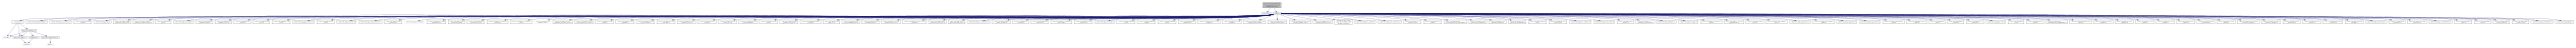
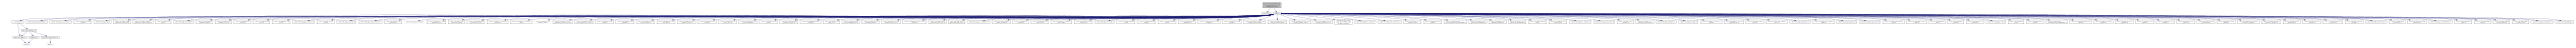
  digraph {
    fontname="Source Code Pro"
    node [color=black fillcolor=white fontname="Source Code Pro" fontsize=10 shape=record style=filled]
    edge [color=midnightblue fontname="Source Code Pro" fontsize=10 labelfontname=Helvetica labelfontsize=10 style=solid]
    n1 [fillcolor=grey75 fontcolor=black height=0.2 label="libraries/GCS_MAVLink\l/include/mavlink/v1.0\l/common/mavlink.h" width=0.4]
    n2 [height=0.2 label="version.h" width=0.4]
    n3 [height=0.2 label="common.h" width=0.4]
    n4 [height=0.2 label="../protocol.h" width=0.4]
    n5 [height=0.2 label="./mavlink_msg_heartbeat.h" width=0.4]
    n6 [height=0.2 label="./mavlink_msg_sys_status.h" width=0.4]
    n7 [height=0.2 label="./mavlink_msg_system\l_time.h" width=0.4]
    n8 [height=0.2 label="./mavlink_msg_ping.h" width=0.4]
    n9 [height=0.2 label="./mavlink_msg_change\l_operator_control.h" width=0.4]
    n10 [height=0.2 label="./mavlink_msg_change\l_operator_control_ack.h" width=0.4]
    n11 [height=0.2 label="./mavlink_msg_auth\l_key.h" width=0.4]
    n12 [height=0.2 label="./mavlink_msg_set_mode.h" width=0.4]
    n13 [height=0.2 label="./mavlink_msg_param\l_request_read.h" width=0.4]
    n14 [height=0.2 label="./mavlink_msg_param\l_request_list.h" width=0.4]
    n15 [height=0.2 label="./mavlink_msg_param\l_value.h" width=0.4]
    n16 [height=0.2 label="./mavlink_msg_param\l_set.h" width=0.4]
    n17 [height=0.2 label="./mavlink_msg_gps_raw\l_int.h" width=0.4]
    n18 [height=0.2 label="./mavlink_msg_gps_status.h" width=0.4]
    n19 [height=0.2 label="./mavlink_msg_scaled\l_imu.h" width=0.4]
    n20 [height=0.2 label="./mavlink_msg_raw_imu.h" width=0.4]
    n21 [height=0.2 label="./mavlink_msg_raw_pressure.h" width=0.4]
    n22 [height=0.2 label="./mavlink_msg_scaled\l_pressure.h" width=0.4]
    n23 [color=grey75 height=0.2 label="./mavlink_msg_attitude.h" width=0.4]
    n24 [height=0.2 label="./mavlink_msg_attitude\l_quaternion.h" width=0.4]
    n25 [height=0.2 label="./mavlink_msg_local\l_position_ned.h" width=0.4]
    n26 [height=0.2 label="./mavlink_msg_global\l_position_int.h" width=0.4]
    n27 [height=0.2 label="./mavlink_msg_rc_channels\l_scaled.h" width=0.4]
    n28 [height=0.2 label="./mavlink_msg_rc_channels\l_raw.h" width=0.4]
    n29 [color=grey75 height=0.2 label="./mavlink_msg_servo\l_output_raw.h" width=0.4]
    n30 [height=0.2 label="./mavlink_msg_mission\l_request_partial_list.h" width=0.4]
    n31 [height=0.2 label="./mavlink_msg_mission\l_write_partial_list.h" width=0.4]
    n32 [height=0.2 label="./mavlink_msg_mission\l_item.h" width=0.4]
    n33 [height=0.2 label="./mavlink_msg_mission\l_request.h" width=0.4]
    n34 [height=0.2 label="./mavlink_msg_mission\l_set_current.h" width=0.4]
    n35 [height=0.2 label="./mavlink_msg_mission\l_current.h" width=0.4]
    n36 [height=0.2 label="./mavlink_msg_mission\l_request_list.h" width=0.4]
    n37 [height=0.2 label="./mavlink_msg_mission\l_count.h" width=0.4]
    n38 [height=0.2 label="./mavlink_msg_mission\l_clear_all.h" width=0.4]
    n39 [height=0.2 label="./mavlink_msg_mission\l_item_reached.h" width=0.4]
    n40 [height=0.2 label="./mavlink_msg_mission\l_ack.h" width=0.4]
    n41 [height=0.2 label="./mavlink_msg_set_gps\l_global_origin.h" width=0.4]
    n42 [height=0.2 label="./mavlink_msg_gps_global\l_origin.h" width=0.4]
    n43 [height=0.2 label="./mavlink_msg_param\l_map_rc.h" width=0.4]
    n44 [height=0.2 label="./mavlink_msg_safety\l_set_allowed_area.h" width=0.4]
    n45 [height=0.2 label="./mavlink_msg_safety\l_allowed_area.h" width=0.4]
    n46 [height=0.2 label="./mavlink_msg_attitude\l_quaternion_cov.h" width=0.4]
    n47 [height=0.2 label="./mavlink_msg_nav_controller\l_output.h" width=0.4]
    n48 [height=0.2 label="./mavlink_msg_global\l_position_int_cov.h" width=0.4]
    n49 [height=0.2 label="./mavlink_msg_local\l_position_ned_cov.h" width=0.4]
    n50 [height=0.2 label="./mavlink_msg_rc_channels.h" width=0.4]
    n51 [height=0.2 label="./mavlink_msg_request\l_data_stream.h" width=0.4]
    n52 [height=0.2 label="./mavlink_msg_data\l_stream.h" width=0.4]
    n53 [height=0.2 label="./mavlink_msg_manual\l_control.h" width=0.4]
    n54 [height=0.2 label="./mavlink_msg_rc_channels\l_override.h" width=0.4]
    n55 [height=0.2 label="./mavlink_msg_mission\l_item_int.h" width=0.4]
    n56 [height=0.2 label="./mavlink_msg_vfr_hud.h" width=0.4]
    n57 [height=0.2 label="./mavlink_msg_command\l_int.h" width=0.4]
    n58 [height=0.2 label="./mavlink_msg_command\l_long.h" width=0.4]
    n59 [height=0.2 label="./mavlink_msg_command\l_ack.h" width=0.4]
    n60 [height=0.2 label="./mavlink_msg_manual\l_setpoint.h" width=0.4]
    n61 [height=0.2 label="./mavlink_msg_set_attitude\l_target.h" width=0.4]
    n62 [height=0.2 label="./mavlink_msg_attitude\l_target.h" width=0.4]
    n63 [height=0.2 label="./mavlink_msg_set_position\l_target_local_ned.h" width=0.4]
    n64 [height=0.2 label="./mavlink_msg_position\l_target_local_ned.h" width=0.4]
    n65 [height=0.2 label="./mavlink_msg_set_position\l_target_global_int.h" width=0.4]
    n66 [height=0.2 label="./mavlink_msg_position\l_target_global_int.h" width=0.4]
    n67 [height=0.2 label="./mavlink_msg_local\l_position_ned_system\l_global_offset.h" width=0.4]
    n68 [height=0.2 label="./mavlink_msg_hil_state.h" width=0.4]
    n69 [height=0.2 label="./mavlink_msg_hil_controls.h" width=0.4]
    n70 [height=0.2 label="./mavlink_msg_hil_rc\l_inputs_raw.h" width=0.4]
    n71 [height=0.2 label="./mavlink_msg_optical\l_flow.h" width=0.4]
    n72 [height=0.2 label="./mavlink_msg_global\l_vision_position_estimate.h" width=0.4]
    n73 [height=0.2 label="./mavlink_msg_vision\l_position_estimate.h" width=0.4]
    n74 [height=0.2 label="./mavlink_msg_vision\l_speed_estimate.h" width=0.4]
    n75 [height=0.2 label="./mavlink_msg_vicon\l_position_estimate.h" width=0.4]
    n76 [height=0.2 label="./mavlink_msg_highres\l_imu.h" width=0.4]
    n77 [height=0.2 label="./mavlink_msg_optical\l_flow_rad.h" width=0.4]
    n78 [height=0.2 label="./mavlink_msg_hil_sensor.h" width=0.4]
    n79 [height=0.2 label="./mavlink_msg_sim_state.h" width=0.4]
    n80 [height=0.2 label="./mavlink_msg_radio\l_status.h" width=0.4]
    n81 [height=0.2 label="./mavlink_msg_file\l_transfer_protocol.h" width=0.4]
    n82 [height=0.2 label="./mavlink_msg_timesync.h" width=0.4]
    n83 [height=0.2 label="./mavlink_msg_hil_gps.h" width=0.4]
    n84 [height=0.2 label="./mavlink_msg_hil_optical\l_flow.h" width=0.4]
    n85 [height=0.2 label="./mavlink_msg_hil_state\l_quaternion.h" width=0.4]
    n86 [height=0.2 label="./mavlink_msg_scaled\l_imu2.h" width=0.4]
    n87 [height=0.2 label="./mavlink_msg_log_request\l_list.h" width=0.4]
    n88 [height=0.2 label="./mavlink_msg_log_entry.h" width=0.4]
    n89 [height=0.2 label="./mavlink_msg_log_request\l_data.h" width=0.4]
    n90 [height=0.2 label="./mavlink_msg_log_data.h" width=0.4]
    n91 [height=0.2 label="./mavlink_msg_log_erase.h" width=0.4]
    n92 [height=0.2 label="./mavlink_msg_log_request\l_end.h" width=0.4]
    n93 [height=0.2 label="./mavlink_msg_gps_inject\l_data.h" width=0.4]
    n94 [height=0.2 label="./mavlink_msg_gps2\l_raw.h" width=0.4]
    n95 [height=0.2 label="./mavlink_msg_power\l_status.h" width=0.4]
    n96 [height=0.2 label="./mavlink_msg_serial\l_control.h" width=0.4]
    n97 [height=0.2 label="./mavlink_msg_gps_rtk.h" width=0.4]
    n98 [height=0.2 label="./mavlink_msg_gps2\l_rtk.h" width=0.4]
    n99 [height=0.2 label="./mavlink_msg_scaled\l_imu3.h" width=0.4]
    n100 [height=0.2 label="./mavlink_msg_data\l_transmission_handshake.h" width=0.4]
    n101 [height=0.2 label="./mavlink_msg_encapsulated\l_data.h" width=0.4]
    n102 [height=0.2 label="./mavlink_msg_distance\l_sensor.h" width=0.4]
    n103 [height=0.2 label="./mavlink_msg_terrain\l_request.h" width=0.4]
    n104 [height=0.2 label="./mavlink_msg_terrain\l_data.h" width=0.4]
    n105 [height=0.2 label="./mavlink_msg_terrain\l_check.h" width=0.4]
    n106 [height=0.2 label="./mavlink_msg_terrain\l_report.h" width=0.4]
    n107 [height=0.2 label="./mavlink_msg_scaled\l_pressure2.h" width=0.4]
    n108 [height=0.2 label="./mavlink_msg_att_pos\l_mocap.h" width=0.4]
    n109 [height=0.2 label="./mavlink_msg_set_actuator\l_control_target.h" width=0.4]
    n110 [height=0.2 label="./mavlink_msg_actuator\l_control_target.h" width=0.4]
    n111 [height=0.2 label="./mavlink_msg_scaled\l_pressure3.h" width=0.4]
    n112 [height=0.2 label="./mavlink_msg_battery\l_status.h" width=0.4]
    n113 [height=0.2 label="./terrain_msg_autopilot\l_version.h" width=0.4]
    n114 [height=0.2 label="./mavlink_msg_landing\l_target.h" width=0.4]
    n115 [height=0.2 label="./mavlink_msg_vibration.h" width=0.4]
    n116 [height=0.2 label="./mavlink_msg_home\l_position.h" width=0.4]
    n117 [height=0.2 label="./mavlink_msg_set_home\l_position.h" width=0.4]
    n118 [height=0.2 label="./mavlink_msg_v2_extension.h" width=0.4]
    n119 [height=0.2 label="./mavlink_msg_memory\l_vect.h" width=0.4]
    n120 [height=0.2 label="./mavlink_msg_debug\l_vect.h" width=0.4]
    n121 [height=0.2 label="./mavlink_msg_named\l_value_float.h" width=0.4]
    n122 [height=0.2 label="./mavlink_msg_named\l_value_int.h" width=0.4]
    n123 [height=0.2 label="./mavlink_msg_statustext.h" width=0.4]
    n124 [height=0.2 label="./mavlink_msg_debug.h" width=0.4]
-   n125 [color=grey75 height=0.2 label="string.h" width=0.4]
    n126 [height=0.2 label="mavlink_types.h" width=0.4]
    n127 [height=0.2 label="mavlink_helpers.h" width=0.4]
    n128 [color=grey75 height=0.2 label="stdint.h" width=0.4]
    n129 [height=0.2 label="checksum.h" width=0.4]
    n130 [height=0.2 label="mavlink_conversions.h" width=0.4]
    n131 [color=grey75 height=0.2 label="math.h" width=0.4]
    n1 -> n2
    n1 -> n3
    n3 -> n4
    n3 -> n5
    n3 -> n6
    n3 -> n7
    n3 -> n8
    n3 -> n9
    n3 -> n10
    n3 -> n11
    n3 -> n12
    n3 -> n13
    n3 -> n14
    n3 -> n15
    n3 -> n16
    n3 -> n17
    n3 -> n18
    n3 -> n19
    n3 -> n20
    n3 -> n21
    n3 -> n22
    n3 -> n23
    n3 -> n24
    n3 -> n25
    n3 -> n26
    n3 -> n27
    n3 -> n28
    n3 -> n29
    n3 -> n30
    n3 -> n31
    n3 -> n32
    n3 -> n33
    n3 -> n34
    n3 -> n35
    n3 -> n36
    n3 -> n37
    n3 -> n38
    n3 -> n39
    n3 -> n40
    n3 -> n41
    n3 -> n42
    n3 -> n43
    n3 -> n44
    n3 -> n45
    n3 -> n46
    n3 -> n47
    n3 -> n48
    n3 -> n49
    n3 -> n50
    n3 -> n51
    n3 -> n52
    n3 -> n53
    n3 -> n54
    n3 -> n55
    n3 -> n56
    n3 -> n57
    n3 -> n58
    n3 -> n59
    n3 -> n60
    n3 -> n61
    n3 -> n62
    n3 -> n63
    n3 -> n64
    n3 -> n65
    n3 -> n66
    n3 -> n67
    n3 -> n68
    n3 -> n69
    n3 -> n70
    n3 -> n71
    n3 -> n72
    n3 -> n73
    n3 -> n74
    n3 -> n75
    n3 -> n76
    n3 -> n77
    n3 -> n78
    n3 -> n79
    n3 -> n80
    n3 -> n81
    n3 -> n82
    n3 -> n83
    n3 -> n84
    n3 -> n85
    n3 -> n86
    n3 -> n87
    n3 -> n88
    n3 -> n89
    n3 -> n90
    n3 -> n91
    n3 -> n92
    n3 -> n93
    n3 -> n94
    n3 -> n95
    n3 -> n96
    n3 -> n97
    n3 -> n98
    n3 -> n99
    n3 -> n100
    n3 -> n101
    n3 -> n102
    n3 -> n103
    n3 -> n104
    n3 -> n105
    n3 -> n106
    n3 -> n107
    n3 -> n108
    n3 -> n109
    n3 -> n110
    n3 -> n111
    n3 -> n112
    n3 -> n113
    n3 -> n114
    n3 -> n115
    n3 -> n116
    n3 -> n117
    n3 -> n118
    n3 -> n119
    n3 -> n120
    n3 -> n121
    n3 -> n122
    n3 -> n123
    n3 -> n124
-   n4 -> n125
    n4 -> n126
    n4 -> n127
    n126 -> n128
-   n127 -> n125
    n127 -> n126
    n127 -> n129
    n127 -> n130
    n129 -> n128
    n130 -> n131
  }
